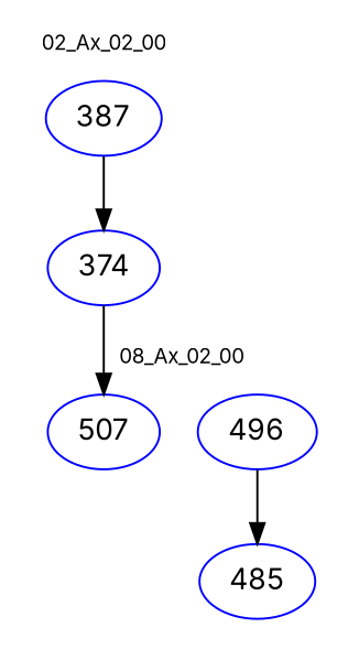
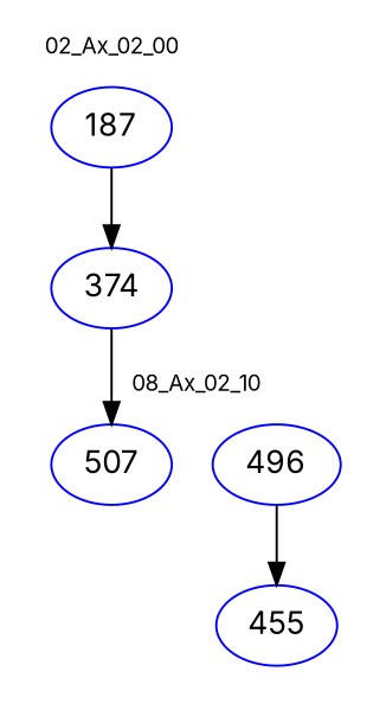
  digraph {
    fontname=Inter
    node [color=blue fontname=Inter]
    edge [color=black fontname=Inter]
    n1 [label=496]
-   n2 [label=485]
+   n2 [label=455]
    n3 [label=507]
-   n4 [label=387]
+   n4 [label=187]
    n5 [label=374]
    subgraph cluster_1 {
      color=white
      fontsize=10
-     label="08_Ax_02_00"
+     label="08_Ax_02_10"
      n1
      n2
      n3
    }
    subgraph cluster_2 {
      color=white
      fontsize=10
      label="02_Ax_02_00"
      n4
      n5
    }
    n1 -> n2
    n4 -> n5
    n5 -> n3
  }
